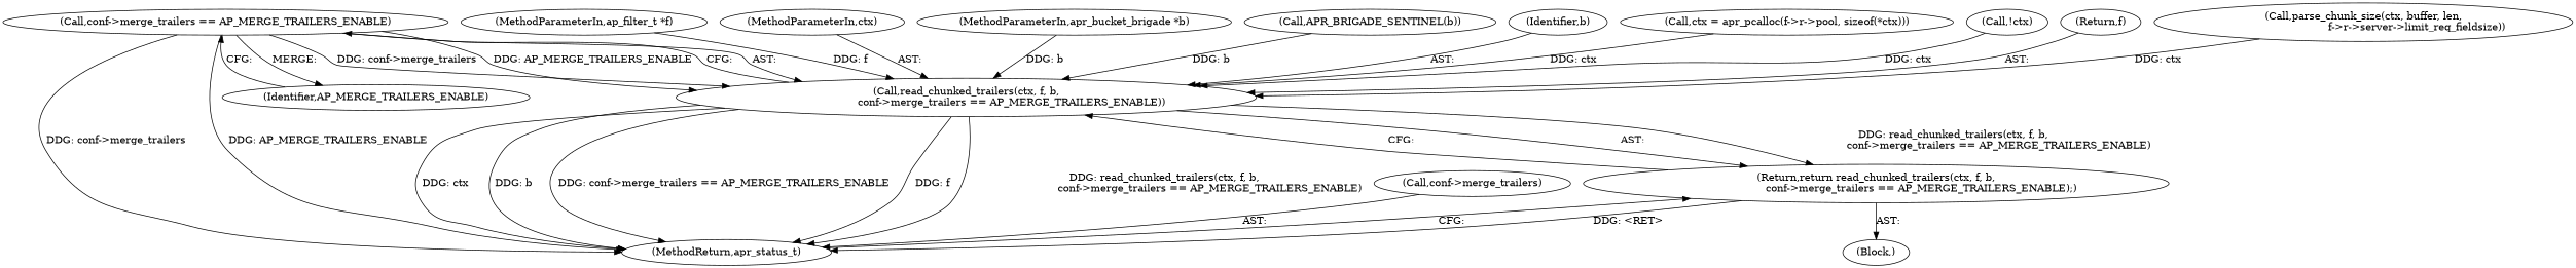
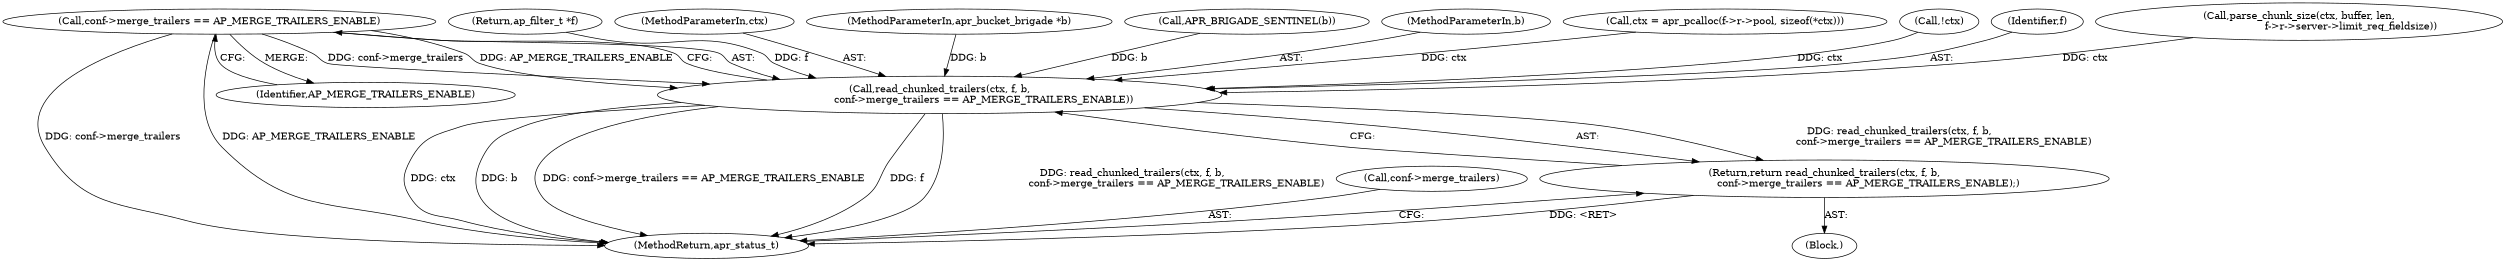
  digraph {
    n1 [label="(Call,conf->merge_trailers == AP_MERGE_TRAILERS_ENABLE)"]
    n2 [label="(Call,read_chunked_trailers(ctx, f, b,\n                            conf->merge_trailers == AP_MERGE_TRAILERS_ENABLE))"]
    n3 [label="(MethodReturn,apr_status_t)"]
    n4 [label="(Identifier,AP_MERGE_TRAILERS_ENABLE)"]
    n5 [label="(Return,return read_chunked_trailers(ctx, f, b,\n                            conf->merge_trailers == AP_MERGE_TRAILERS_ENABLE);)"]
    n6 [label="(Block,)"]
    n7 [label="(Call,parse_chunk_size(ctx, buffer, len,\n                                 f->r->server->limit_req_fieldsize))"]
-   n8 [label="(MethodParameterIn,ap_filter_t *f)"]
-   n9 [label="(Return,f)"]
+   n8 [label="(Return,ap_filter_t *f)"]
+   n9 [label="(Identifier,f)"]
    n10 [label="(MethodParameterIn,ctx)"]
    n11 [label="(MethodParameterIn,apr_bucket_brigade *b)"]
    n12 [label="(Call,APR_BRIGADE_SENTINEL(b))"]
-   n13 [label="(Identifier,b)"]
+   n13 [label="(MethodParameterIn,b)"]
    n14 [label="(Call,ctx = apr_pcalloc(f->r->pool, sizeof(*ctx)))"]
    n15 [label="(Call,conf->merge_trailers)"]
    n16 [label="(Call,!ctx)"]
    n1 -> n2 [label="AST: "]
    n1 -> n2 [label="DDG: conf->merge_trailers"]
    n1 -> n2 [label="DDG: AP_MERGE_TRAILERS_ENABLE"]
    n1 -> n3 [label="DDG: conf->merge_trailers"]
    n1 -> n3 [label="DDG: AP_MERGE_TRAILERS_ENABLE"]
    n1 -> n4 [label="MERGE: "]
    n2 -> n1 [label="CFG: "]
    n2 -> n3 [label="DDG: ctx"]
    n2 -> n3 [label="DDG: b"]
    n2 -> n3 [label="DDG: conf->merge_trailers == AP_MERGE_TRAILERS_ENABLE"]
    n2 -> n3 [label="DDG: f"]
    n2 -> n3 [label="DDG: read_chunked_trailers(ctx, f, b,\n                            conf->merge_trailers == AP_MERGE_TRAILERS_ENABLE)"]
    n2 -> n5 [label="AST: "]
    n2 -> n5 [label="DDG: read_chunked_trailers(ctx, f, b,\n                            conf->merge_trailers == AP_MERGE_TRAILERS_ENABLE)"]
    n3 -> n5 [label="CFG: "]
    n4 -> n1 [label="CFG: "]
    n5 -> n2 [label="CFG: "]
    n5 -> n3 [label="DDG: <RET>"]
    n5 -> n6 [label="AST: "]
    n7 -> n2 [label="DDG: ctx"]
    n8 -> n2 [label="DDG: f"]
    n9 -> n2 [label="AST: "]
    n10 -> n2 [label="AST: "]
    n11 -> n2 [label="DDG: b"]
    n12 -> n2 [label="DDG: b"]
    n13 -> n2 [label="AST: "]
    n14 -> n2 [label="DDG: ctx"]
    n15 -> n3 [label="AST: "]
    n16 -> n2 [label="DDG: ctx"]
  }
